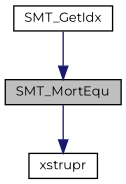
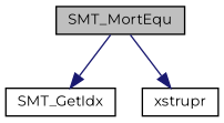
  digraph {
    fontname=Montserrat
    rankdir=TB
    node [color=black fillcolor=white fontname=Montserrat fontsize=10 shape=record style=filled]
    edge [color=midnightblue fontname=Montserrat fontsize=10 labelfontname=Helvetica labelfontsize=10 style=solid]
    n1 [fillcolor=grey75 fontcolor=black height=0.2 label=SMT_MortEqu width=0.4]
    n2 [height=0.2 label=SMT_GetIdx width=0.4]
    n3 [height=0.2 label=xstrupr width=0.4]
-   n2 -> n1
+   n1 -> n2
    n1 -> n3
  }
